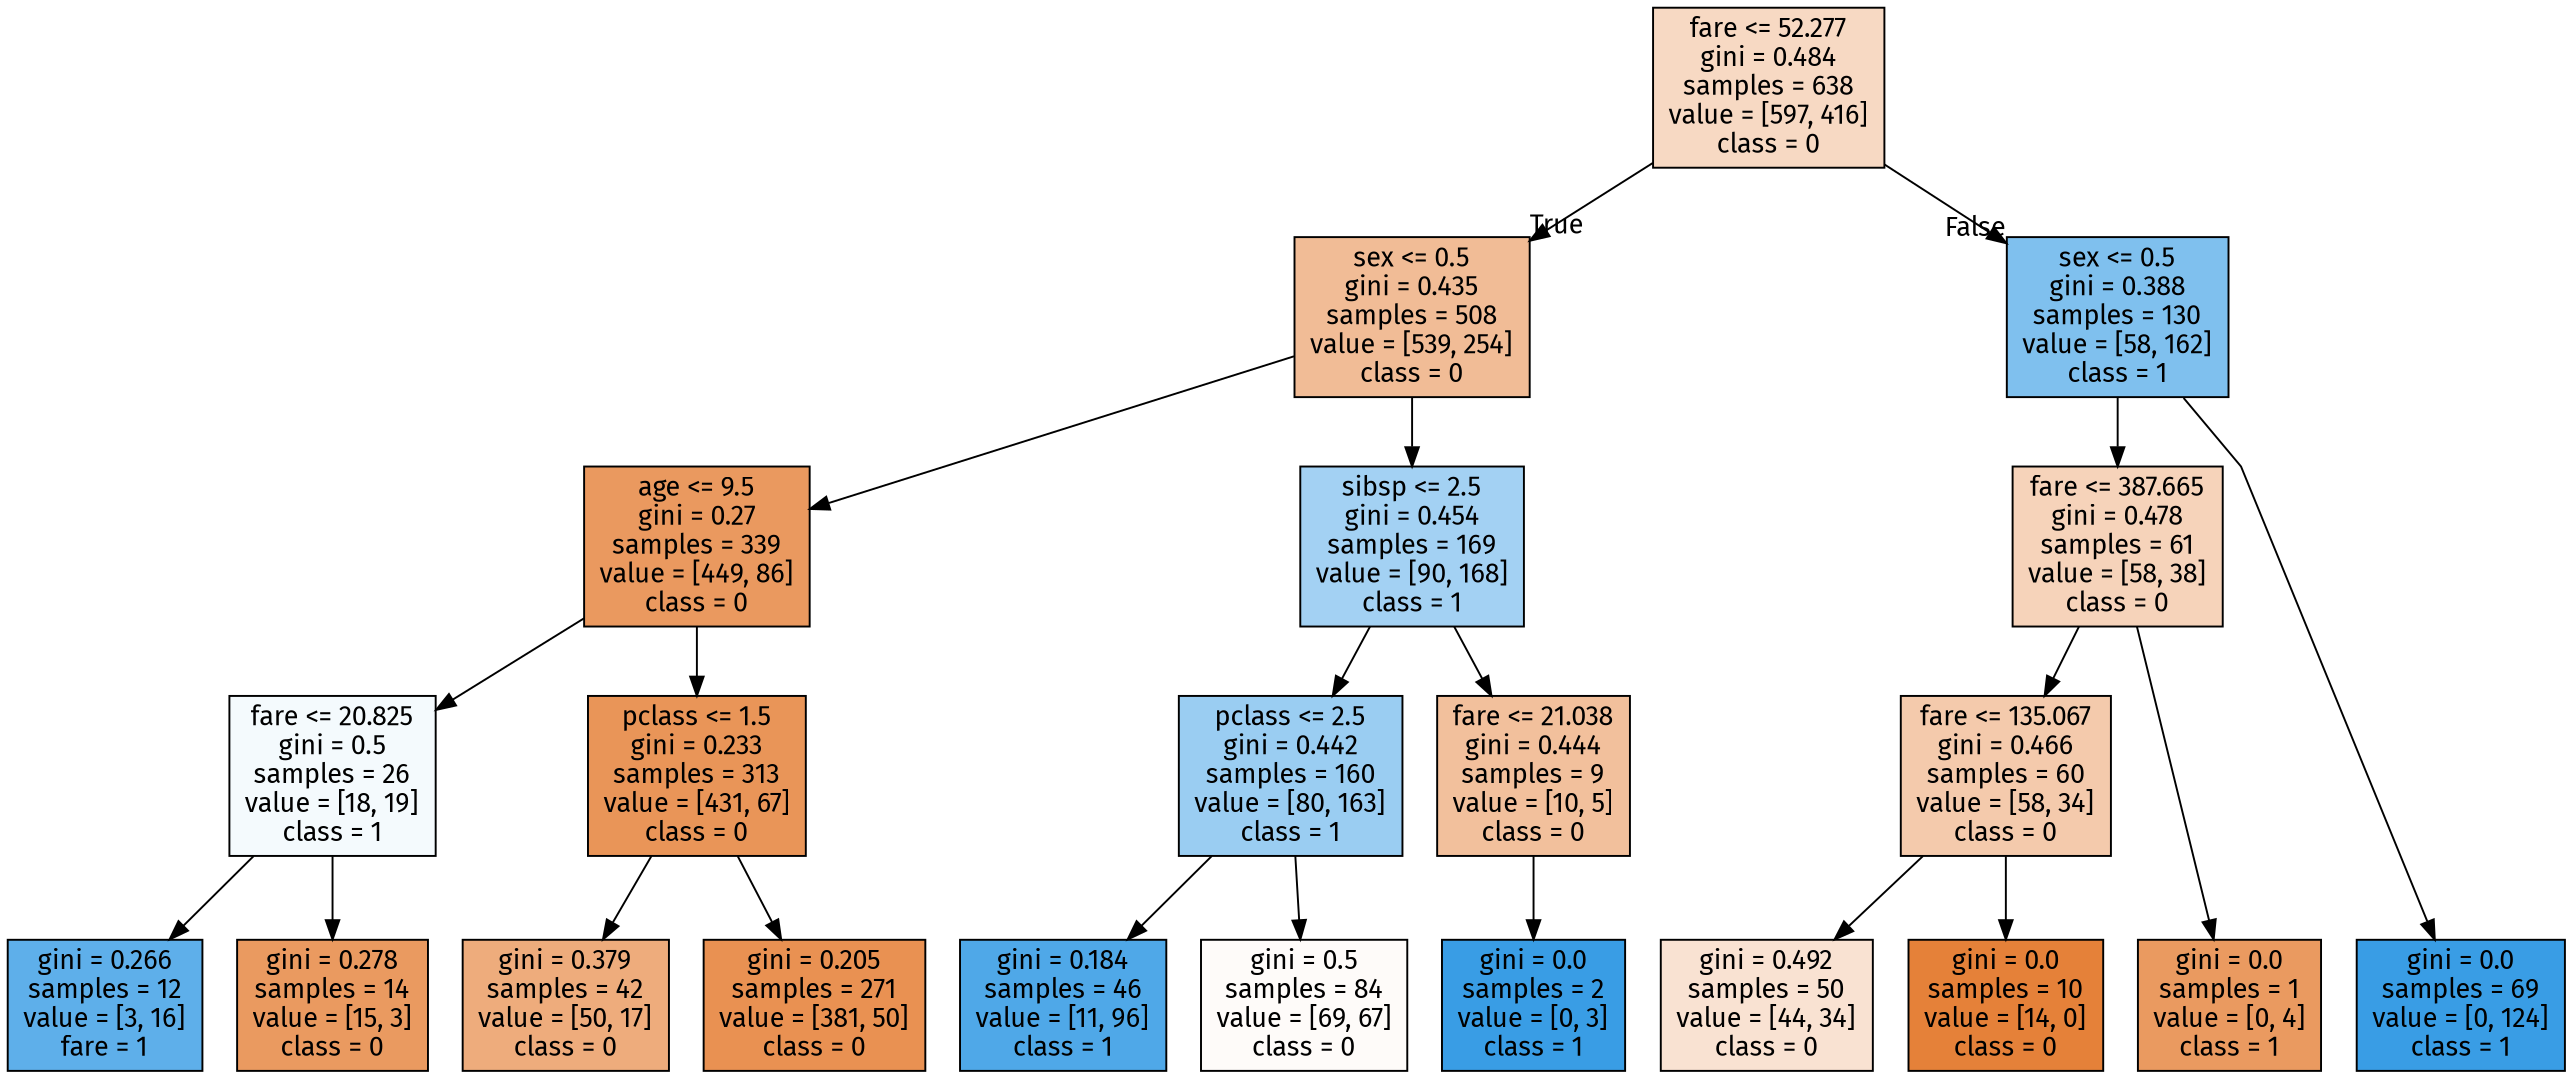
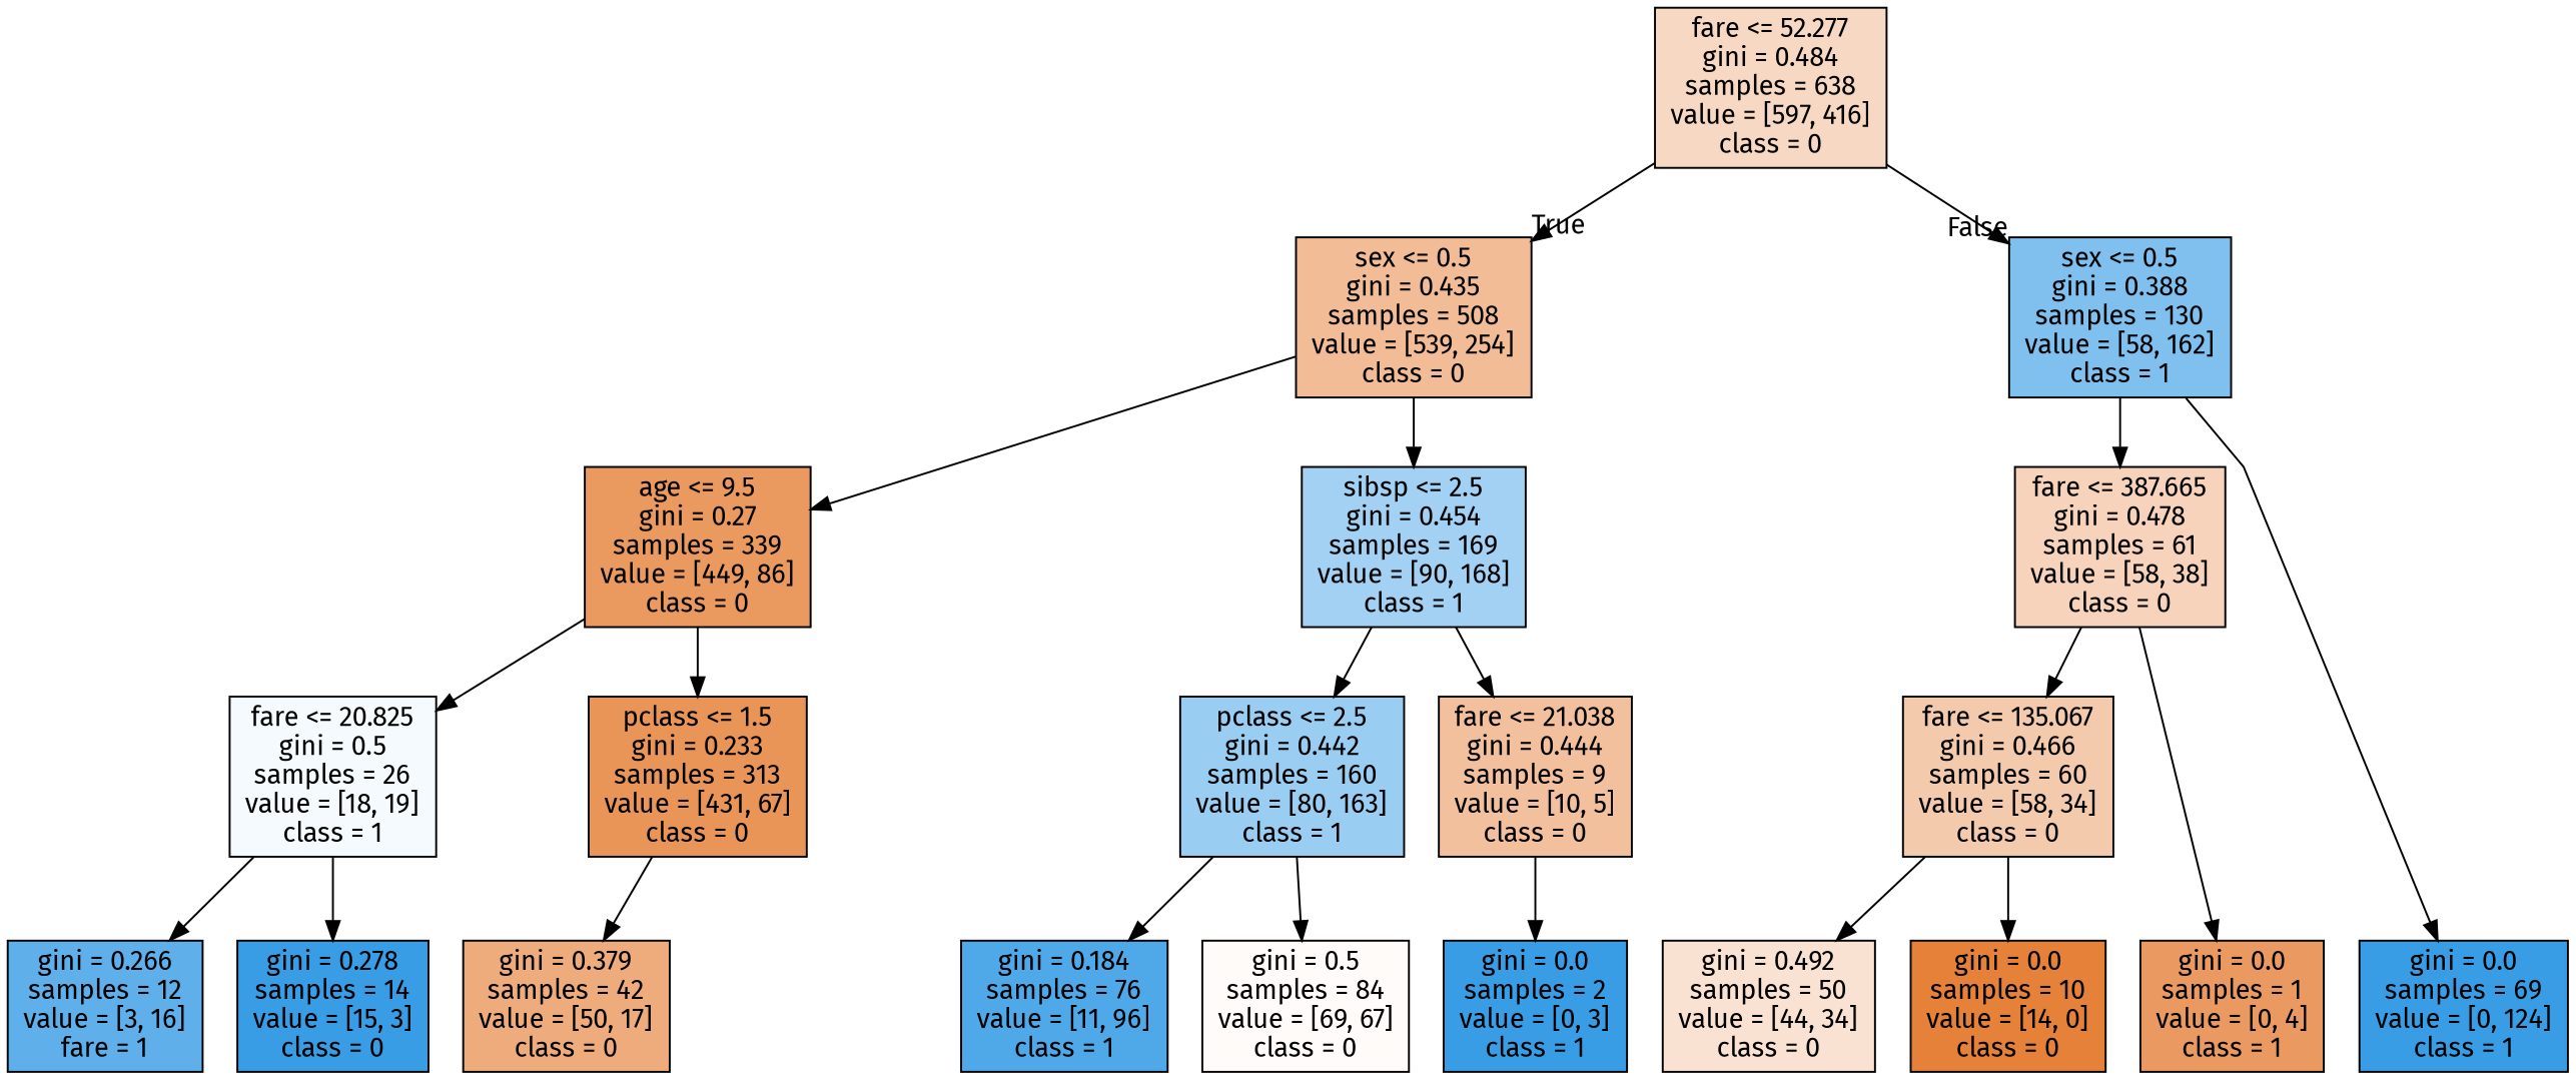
  digraph {
    fontname="Fira Sans"
    ranksep=equally
    splines=polyline
    node [color=black fillcolor="#e58139cc" fontname="Fira Sans" shape=box style=filled]
    edge [fontname="Fira Sans"]
    n1 [fillcolor="#e581394d" label="fare <= 52.277\ngini = 0.484\nsamples = 638\nvalue = [597, 416]\nclass = 0"]
    n2 [fillcolor="#e5813987" label="sex <= 0.5\ngini = 0.435\nsamples = 508\nvalue = [539, 254]\nclass = 0"]
    n3 [fillcolor="#399de5a4" label="sex <= 0.5\ngini = 0.388\nsamples = 130\nvalue = [58, 162]\nclass = 1"]
    n4 [fillcolor="#e58139ce" label="age <= 9.5\ngini = 0.27\nsamples = 339\nvalue = [449, 86]\nclass = 0"]
    n5 [fillcolor="#399de576" label="sibsp <= 2.5\ngini = 0.454\nsamples = 169\nvalue = [90, 168]\nclass = 1"]
    n6 [fillcolor="#e5813958" label="fare <= 387.665\ngini = 0.478\nsamples = 61\nvalue = [58, 38]\nclass = 0"]
    n7 [fillcolor="#399de50d" label="fare <= 20.825\ngini = 0.5\nsamples = 26\nvalue = [18, 19]\nclass = 1"]
    n8 [fillcolor="#e58139d7" label="pclass <= 1.5\ngini = 0.233\nsamples = 313\nvalue = [431, 67]\nclass = 0"]
    n9 [fillcolor="#399de582" label="pclass <= 2.5\ngini = 0.442\nsamples = 160\nvalue = [80, 163]\nclass = 1"]
    n10 [fillcolor="#e581397f" label="fare <= 21.038\ngini = 0.444\nsamples = 9\nvalue = [10, 5]\nclass = 0"]
    n11 [fillcolor="#e581396a" label="fare <= 135.067\ngini = 0.466\nsamples = 60\nvalue = [58, 34]\nclass = 0"]
    n12 [fillcolor="#399de5cf" label="gini = 0.266\nsamples = 12\nvalue = [3, 16]\nfare = 1"]
-   n13 [label="gini = 0.278\nsamples = 14\nvalue = [15, 3]\nclass = 0"]
+   n13 [fillcolor="#399de5ff" label="gini = 0.278\nsamples = 14\nvalue = [15, 3]\nclass = 0"]
    n14 [fillcolor="#e58139a8" label="gini = 0.379\nsamples = 42\nvalue = [50, 17]\nclass = 0"]
-   n15 [fillcolor="#e58139de" label="gini = 0.205\nsamples = 271\nvalue = [381, 50]\nclass = 0"]
-   n16 [fillcolor="#399de5e2" label="gini = 0.184\nsamples = 46\nvalue = [11, 96]\nclass = 1"]
+   n16 [fillcolor="#399de5e2" label="gini = 0.184\nsamples = 76\nvalue = [11, 96]\nclass = 1"]
    n17 [fillcolor="#e5813907" label="gini = 0.5\nsamples = 84\nvalue = [69, 67]\nclass = 0"]
    n18 [fillcolor="#399de5ff" label="gini = 0.0\nsamples = 2\nvalue = [0, 3]\nclass = 1"]
    n19 [fillcolor="#e581393a" label="gini = 0.492\nsamples = 50\nvalue = [44, 34]\nclass = 0"]
    n20 [fillcolor="#e58139ff" label="gini = 0.0\nsamples = 10\nvalue = [14, 0]\nclass = 0"]
    n21 [label="gini = 0.0\nsamples = 1\nvalue = [0, 4]\nclass = 1"]
    n22 [fillcolor="#399de5ff" label="gini = 0.0\nsamples = 69\nvalue = [0, 124]\nclass = 1"]
    subgraph sub_1 {
      rank=same
      n1
    }
    subgraph sub_2 {
      rank=same
      n2
      n3
    }
    subgraph sub_3 {
      rank=same
      n4
      n5
      n6
    }
    subgraph sub_4 {
      rank=same
      n7
      n8
      n9
      n10
      n11
    }
    subgraph sub_5 {
      rank=same
      n12
      n13
      n14
-     n15
      n16
      n17
      n18
      n19
      n20
      n21
      n22
    }
    n1 -> n2 [headlabel=True labelangle=45 labeldistance=2.5]
    n1 -> n3 [headlabel=False labelangle=-45 labeldistance=2.5]
    n2 -> n4
    n2 -> n5
    n3 -> n6
    n3 -> n22
    n4 -> n7
    n4 -> n8
    n5 -> n9
    n5 -> n10
    n6 -> n11
    n6 -> n21
    n7 -> n12
    n7 -> n13
    n8 -> n14
-   n8 -> n15
    n9 -> n16
    n9 -> n17
    n10 -> n18
    n11 -> n19
    n11 -> n20
  }
